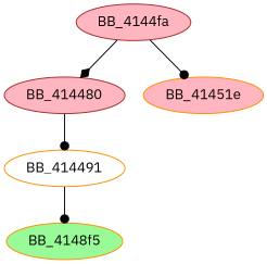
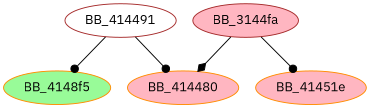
  digraph {
    fontname="IBM Plex Sans"
    node [color=darkorange fillcolor=lightpink fontname="IBM Plex Sans" style=filled]
    edge [arrowhead=dot fontname="IBM Plex Sans"]
-   BB_414491 [fillcolor=white]
-   BB_414480 [color=brown]
+   BB_414491 [color=brown fillcolor=white]
+   BB_414480
    n3 [fillcolor=palegreen label=BB_4148f5]
-   BB_4144fa [color=brown]
+   BB_4144fa [color=brown label=BB_3144fa]
    BB_41451e
    BB_414491 -> n3
-   BB_414480 -> BB_414491
+   BB_414491 -> BB_414480
    BB_4144fa -> BB_414480 [arrowhead=diamond]
    BB_4144fa -> BB_41451e
  }
